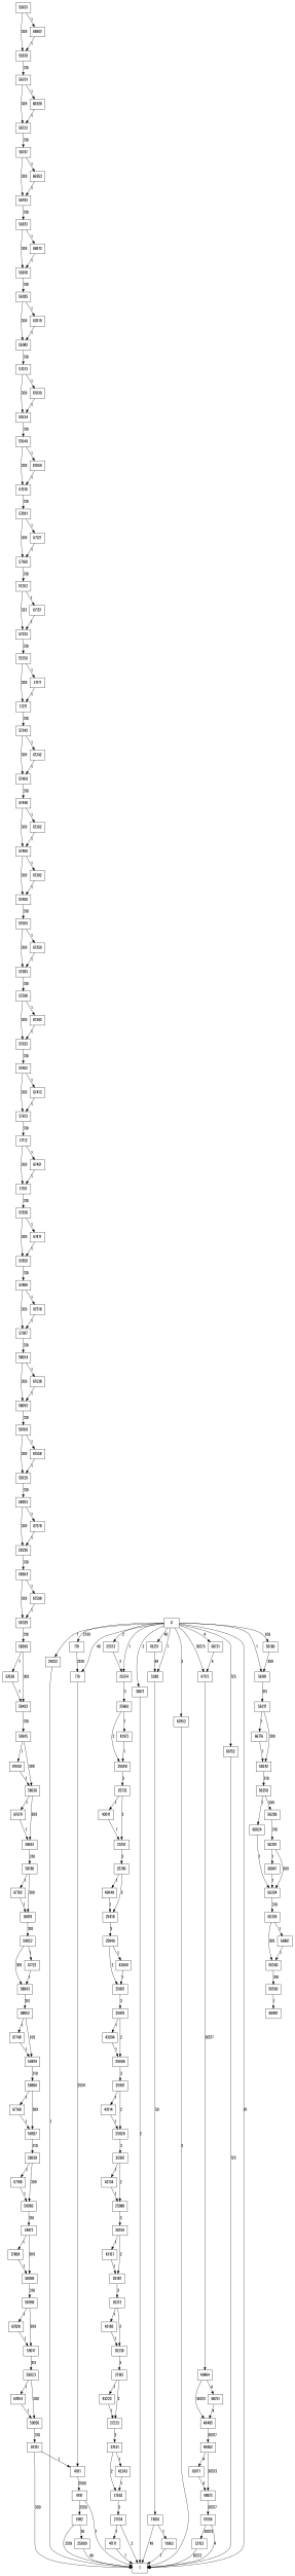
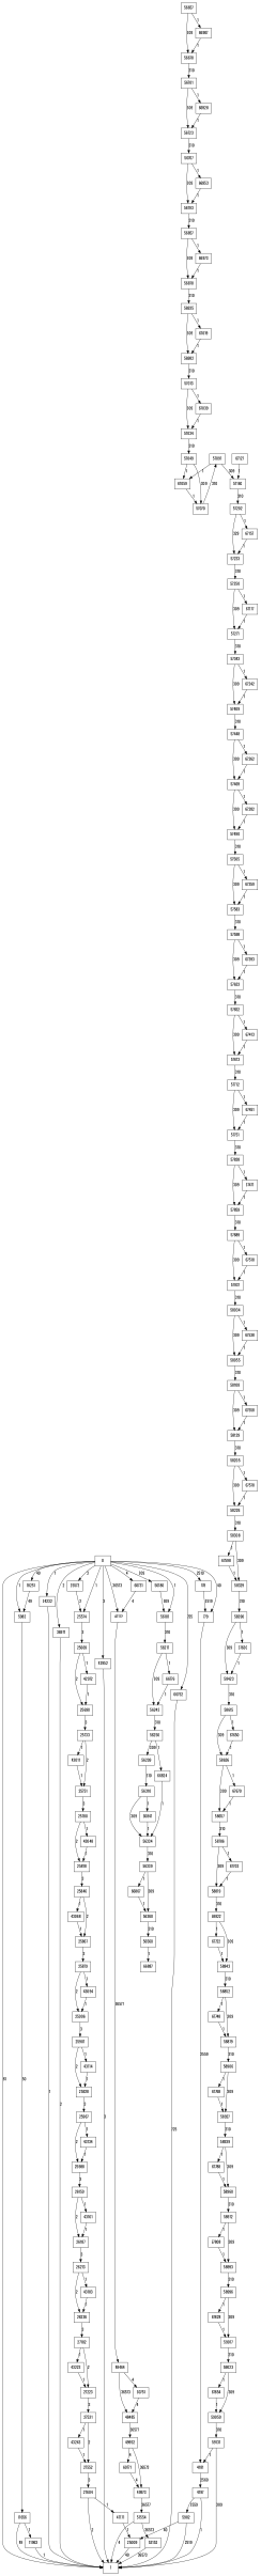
  digraph {
    fontname=Oswald
    rankdir=TB
    node [fontname=Oswald shape=rectangle]
    edge [fontname=Oswald]
    778
    779
    4181
    4197
    5982
    1
    25009
    5983
    11656
    11963
    18251
    24232
    25573
    25574
    25669
    25690
    42972
    25733
    25751
    43011
    25780
    25818
    43048
    25846
    25867
    43068
    25879
    25906
    43094
    25907
    25928
    43114
    25967
    25988
    43134
    26159
    26187
    43161
    26213
    26236
    43183
    27182
    27223
    43223
    27531
    27552
    43243
-   27604 [label=27704]
+   27604
    47171
    36971
    42952
    47172
    48464
    48485
    60751
    49952
    49973
    60771
    51554
    53152
    56180
    56181
    56217
    56242
    66776
    56250
    56299
    66824
    56310
    56334
    66847
    56339
    56360
    66867
    56560
    66887
    56657
    56678
    66907
    56701
    56723
    66928
    56767
    56793
    66953
    56857
    56878
    66973
    56935
    56982
    67019
    57013
    57034
    67039
    57049
    57070
    67059
    57091
    57160
    67127
    57202
    57233
    67157
    57250
    57271
    67177
    57343
    57409
    67242
    57448
    57469
    67262
    57490
    67282
    57505
    57583
    67359
    57598
    57633
    67393
    57652
    57673
    67413
    57712
    57751
    67451
    57838
    57859
    67471
    57889
    57937
    67518
    58034
    58055
    67538
    58108
    58129
    67558
    58205
    58226
    67578
    58308
    58329
    67598
    58390
    58423
    67630
    58615
    58636
    67650
    58657
    67670
    58786
    58819
    67702
    58822
    58843
    67722
    58852
    58879
    67748
    58906
    58927
    67768
    58939
    58960
    67788
    58972
    58993
    67808
    58996
    59017
    67828
    59023
    59050
    67854
    59131
    60731
    66752
    0
    778 -> 779 [label=2519]
    779 -> 4181 [label=2559]
    4181 -> 4197 [label=2560]
    4197 -> 5982 [label=2559]
    4197 -> 1 [label=1]
    5982 -> 1 [label=2519]
    5982 -> 25009 [label=40]
    25009 -> 1 [label=40]
    5983 -> 11656 [label=50]
    11656 -> 1 [label=49]
    11656 -> 11963 [label=1]
    11963 -> 1 [label=1]
    18251 -> 5983 [label=49]
    24232 -> 1 [label=1]
    25573 -> 25574 [label=2]
    25574 -> 25669 [label=3]
    25669 -> 25690 [label=2]
    25669 -> 42972 [label=1]
    25690 -> 25733 [label=3]
    42972 -> 25690 [label=1]
    25733 -> 25751 [label=2]
    25733 -> 43011 [label=1]
    25751 -> 25780 [label=3]
    43011 -> 25751 [label=1]
    25780 -> 25818 [label=2]
    25780 -> 43048 [label=1]
    25818 -> 25846 [label=3]
    43048 -> 25818 [label=1]
    25846 -> 25867 [label=2]
    25846 -> 43068 [label=1]
    25867 -> 25879 [label=3]
    43068 -> 25867 [label=1]
    25879 -> 25906 [label=2]
    25879 -> 43094 [label=1]
    25906 -> 25907 [label=3]
    43094 -> 25906 [label=1]
    25907 -> 25928 [label=2]
    25907 -> 43114 [label=1]
    25928 -> 25967 [label=3]
    43114 -> 25928 [label=1]
    25967 -> 25988 [label=2]
    25967 -> 43134 [label=1]
    25988 -> 26159 [label=3]
    43134 -> 25988 [label=1]
    26159 -> 26187 [label=2]
    26159 -> 43161 [label=1]
    26187 -> 26213 [label=3]
    43161 -> 26187 [label=1]
    26213 -> 26236 [label=2]
    26213 -> 43183 [label=1]
    26236 -> 27182 [label=3]
    43183 -> 26236 [label=1]
    27182 -> 27223 [label=2]
    27182 -> 43223 [label=1]
    27223 -> 27531 [label=3]
    43223 -> 27223 [label=1]
    27531 -> 27552 [label=2]
    27531 -> 43243 [label=1]
    27552 -> 27604 [label=3]
    43243 -> 27552 [label=1]
    27604 -> 1 [label=2]
    27604 -> 47171 [label=1]
-   47171 -> 1 [label=1]
+   47171 -> 25009 [label=1]
    36971 -> 1 [label=2]
    42952 -> 1 [label=3]
    47172 -> 48464 [label=36577]
    48464 -> 48485 [label=36573]
    48464 -> 60751 [label=4]
    48485 -> 49952 [label=36577]
    60751 -> 48485 [label=4]
    49952 -> 49973 [label=36573]
    49952 -> 60771 [label=4]
    49973 -> 51554 [label=36577]
    60771 -> 49973 [label=4]
    51554 -> 1 [label=4]
    51554 -> 53152 [label=36573]
    53152 -> 1 [label=36573]
    56180 -> 56181 [label=309]
    56181 -> 56217 [label=310]
    56217 -> 56242 [label=309]
    56217 -> 66776 [label=1]
    56242 -> 56250 [label=310]
    66776 -> 56242 [label=1]
    56250 -> 56299 [label=309]
    56250 -> 66824 [label=1]
    56299 -> 56310 [label=310]
    66824 -> 56334 [label=1]
    56310 -> 56334 [label=309]
    56310 -> 66847 [label=1]
    56334 -> 56339 [label=310]
    66847 -> 56334 [label=1]
    56339 -> 56360 [label=309]
    56339 -> 66867 [label=1]
    56360 -> 56560 [label=310]
    66867 -> 56360 [label=1]
    56560 -> 66887 [label=1]
    56657 -> 56678 [label=309]
    56657 -> 66907 [label=1]
    56678 -> 56701 [label=310]
    66907 -> 56678 [label=1]
    56701 -> 56723 [label=309]
    56701 -> 66928 [label=1]
    56723 -> 56767 [label=310]
    66928 -> 56723 [label=1]
    56767 -> 56793 [label=309]
    56767 -> 66953 [label=1]
    56793 -> 56857 [label=310]
    66953 -> 56793 [label=1]
    56857 -> 56878 [label=309]
    56857 -> 66973 [label=1]
    56878 -> 56935 [label=310]
    66973 -> 56878 [label=1]
    56935 -> 56982 [label=309]
    56935 -> 67019 [label=1]
    56982 -> 57013 [label=310]
    67019 -> 56982 [label=1]
    57013 -> 57034 [label=309]
    57013 -> 67039 [label=1]
    57034 -> 57049 [label=310]
    67039 -> 57034 [label=1]
    57049 -> 57070 [label=309]
    57049 -> 67059 [label=1]
    57070 -> 57091 [label=310]
    67059 -> 57070 [label=1]
    57091 -> 57160 [label=309]
-   57091 -> 67127 [label=1]
+   57091 -> 67059 [label=1]
    57160 -> 57202 [label=310]
    67127 -> 57160 [label=1]
    57202 -> 57233 [label=329]
    57202 -> 67157 [label=1]
    57233 -> 57250 [label=310]
    67157 -> 57233 [label=1]
    57250 -> 57271 [label=309]
    57250 -> 67177 [label=1]
    57271 -> 57343 [label=310]
    67177 -> 57271 [label=1]
    57343 -> 57409 [label=309]
    57343 -> 67242 [label=1]
    57409 -> 57448 [label=310]
    67242 -> 57409 [label=1]
    57448 -> 57469 [label=309]
    57448 -> 67262 [label=1]
    57469 -> 57490 [label=309]
    57469 -> 67282 [label=1]
    67262 -> 57469 [label=1]
    57490 -> 57505 [label=310]
    67282 -> 57490 [label=1]
    57505 -> 57583 [label=309]
    57505 -> 67359 [label=1]
    57583 -> 57598 [label=310]
    67359 -> 57583 [label=1]
    57598 -> 57633 [label=309]
    57598 -> 67393 [label=1]
    57633 -> 57652 [label=310]
    67393 -> 57633 [label=1]
    57652 -> 57673 [label=309]
    57652 -> 67413 [label=1]
    57673 -> 57712 [label=310]
    67413 -> 57673 [label=1]
    57712 -> 57751 [label=309]
    57712 -> 67451 [label=1]
    57751 -> 57838 [label=310]
    67451 -> 57751 [label=1]
    57838 -> 57859 [label=309]
    57838 -> 67471 [label=1]
    57859 -> 57889 [label=310]
    67471 -> 57859 [label=1]
    57889 -> 57937 [label=309]
    57889 -> 67518 [label=1]
    57937 -> 58034 [label=310]
    67518 -> 57937 [label=1]
    58034 -> 58055 [label=309]
    58034 -> 67538 [label=1]
    58055 -> 58108 [label=310]
    67538 -> 58055 [label=1]
    58108 -> 58129 [label=309]
    58108 -> 67558 [label=1]
    58129 -> 58205 [label=310]
    67558 -> 58129 [label=1]
    58205 -> 58226 [label=309]
    58205 -> 67578 [label=1]
    58226 -> 58308 [label=310]
    67578 -> 58226 [label=1]
    58308 -> 58329 [label=309]
    58308 -> 67598 [label=1]
    58329 -> 58390 [label=310]
    67598 -> 58329 [label=1]
    58390 -> 58423 [label=309]
    58390 -> 67630 [label=1]
    58423 -> 58615 [label=310]
    67630 -> 58423 [label=1]
    58615 -> 58636 [label=309]
    58615 -> 67650 [label=1]
    58636 -> 58657 [label=309]
    58636 -> 67670 [label=1]
    67650 -> 58636 [label=1]
    58657 -> 58786 [label=310]
    67670 -> 58657 [label=1]
    58786 -> 58819 [label=309]
    58786 -> 67702 [label=1]
    58819 -> 58822 [label=310]
    67702 -> 58819 [label=1]
    58822 -> 58843 [label=309]
    58822 -> 67722 [label=1]
    58843 -> 58852 [label=310]
    67722 -> 58843 [label=1]
    58852 -> 58879 [label=309]
    58852 -> 67748 [label=1]
    58879 -> 58906 [label=310]
    67748 -> 58879 [label=1]
    58906 -> 58927 [label=309]
    58906 -> 67768 [label=1]
    58927 -> 58939 [label=310]
    67768 -> 58927 [label=1]
    58939 -> 58960 [label=309]
    58939 -> 67788 [label=1]
    58960 -> 58972 [label=310]
    67788 -> 58960 [label=1]
    58972 -> 58993 [label=309]
    58972 -> 67808 [label=1]
    58993 -> 58996 [label=310]
    67808 -> 58993 [label=1]
    58996 -> 59017 [label=309]
    58996 -> 67828 [label=1]
    59017 -> 59023 [label=310]
    67828 -> 59017 [label=1]
    59023 -> 59050 [label=309]
    59023 -> 67854 [label=1]
    59050 -> 59131 [label=310]
    67854 -> 59050 [label=1]
    59131 -> 4181 [label=1]
    59131 -> 1 [label=309]
    60731 -> 47172 [label=4]
    66752 -> 1 [label=725]
    0 -> 778 [label=2519]
    0 -> 779 [label=40]
    0 -> 1 [label=81]
    0 -> 5983 [label=1]
    0 -> 18251 [label=49]
    0 -> 24232 [label=1]
    0 -> 25573 [label=2]
    0 -> 25574 [label=1]
    0 -> 36971 [label=2]
    0 -> 42952 [label=3]
    0 -> 47172 [label=36573]
    0 -> 56180 [label=309]
    0 -> 56181 [label=1]
    0 -> 60731 [label=4]
    0 -> 66752 [label=725]
  }
